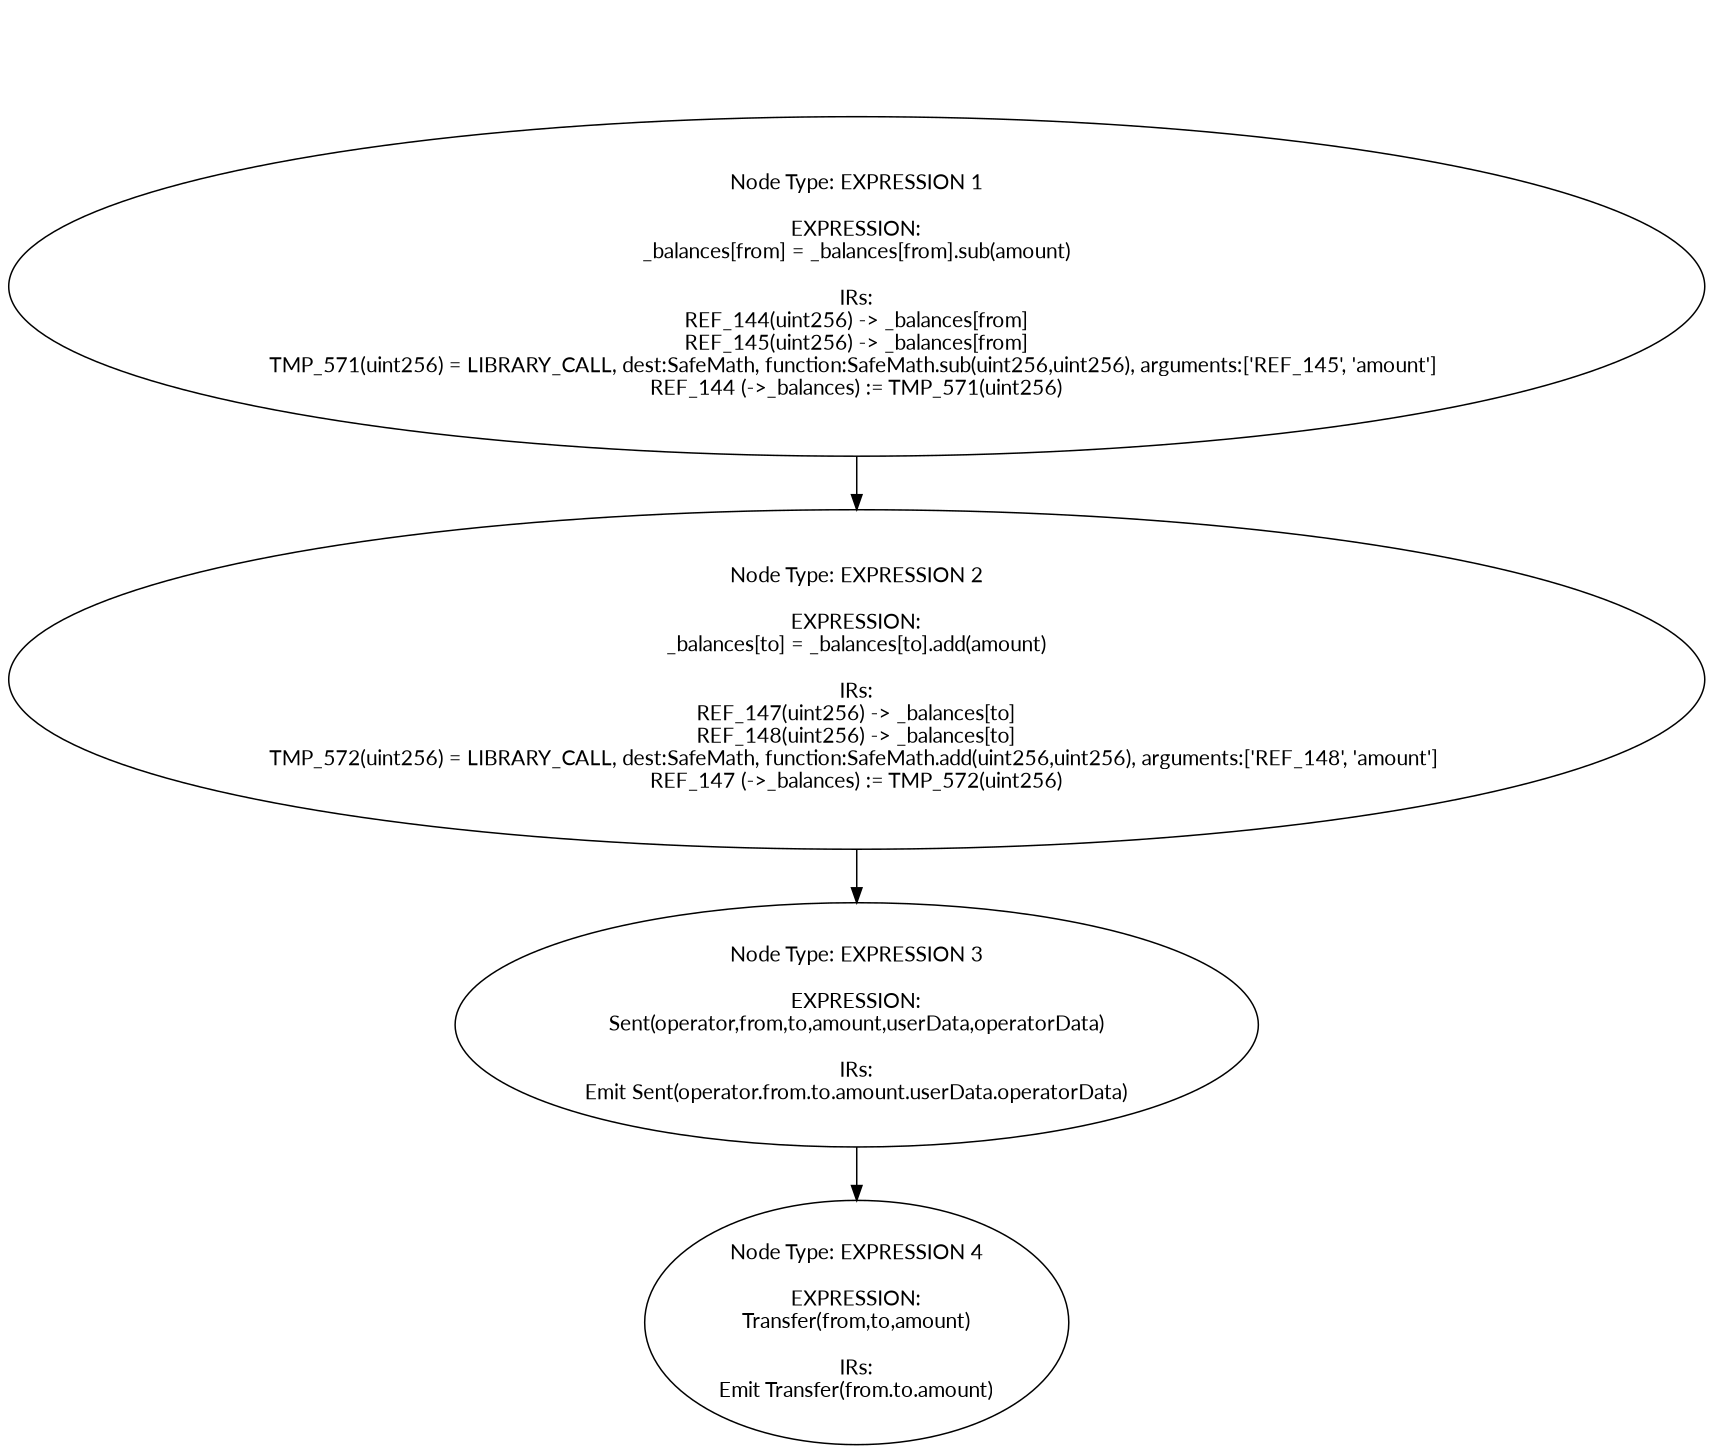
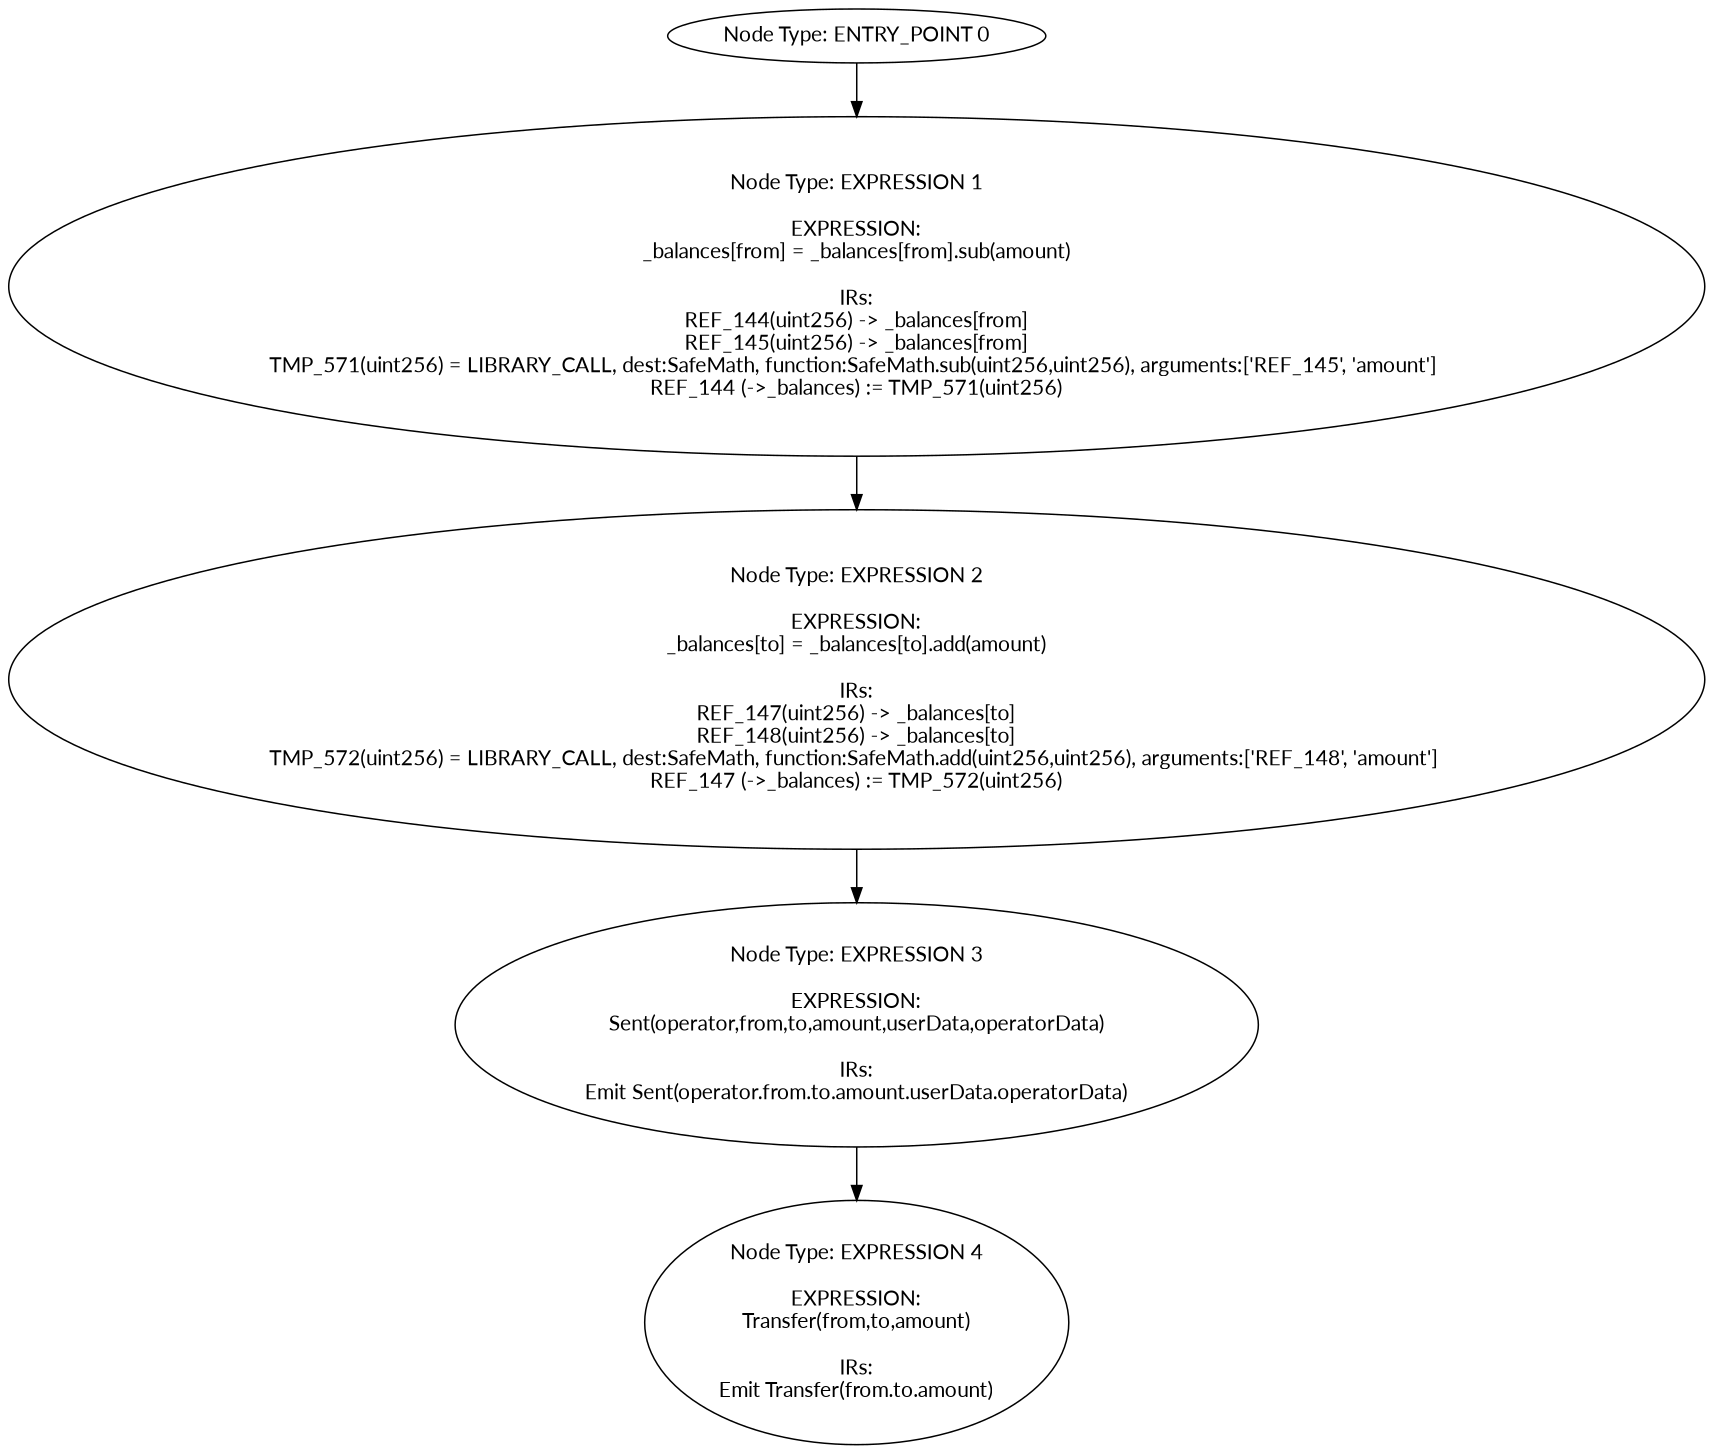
  digraph {
    fontname=Lato
    node [fontname=Lato]
    edge [fontname=Lato]
+   n1 [label="Node Type: ENTRY_POINT 0\n"]
    n2 [label="Node Type: EXPRESSION 1\n\nEXPRESSION:\n_balances[from] = _balances[from].sub(amount)\n\nIRs:\nREF_144(uint256) -> _balances[from]\nREF_145(uint256) -> _balances[from]\nTMP_571(uint256) = LIBRARY_CALL, dest:SafeMath, function:SafeMath.sub(uint256,uint256), arguments:['REF_145', 'amount'] \nREF_144 (->_balances) := TMP_571(uint256)"]
    n3 [label="Node Type: EXPRESSION 2\n\nEXPRESSION:\n_balances[to] = _balances[to].add(amount)\n\nIRs:\nREF_147(uint256) -> _balances[to]\nREF_148(uint256) -> _balances[to]\nTMP_572(uint256) = LIBRARY_CALL, dest:SafeMath, function:SafeMath.add(uint256,uint256), arguments:['REF_148', 'amount'] \nREF_147 (->_balances) := TMP_572(uint256)"]
    n4 [label="Node Type: EXPRESSION 3\n\nEXPRESSION:\nSent(operator,from,to,amount,userData,operatorData)\n\nIRs:\nEmit Sent(operator.from.to.amount.userData.operatorData)"]
    n5 [label="Node Type: EXPRESSION 4\n\nEXPRESSION:\nTransfer(from,to,amount)\n\nIRs:\nEmit Transfer(from.to.amount)"]
+   n1 -> n2
    n2 -> n3
    n3 -> n4
    n4 -> n5
  }
